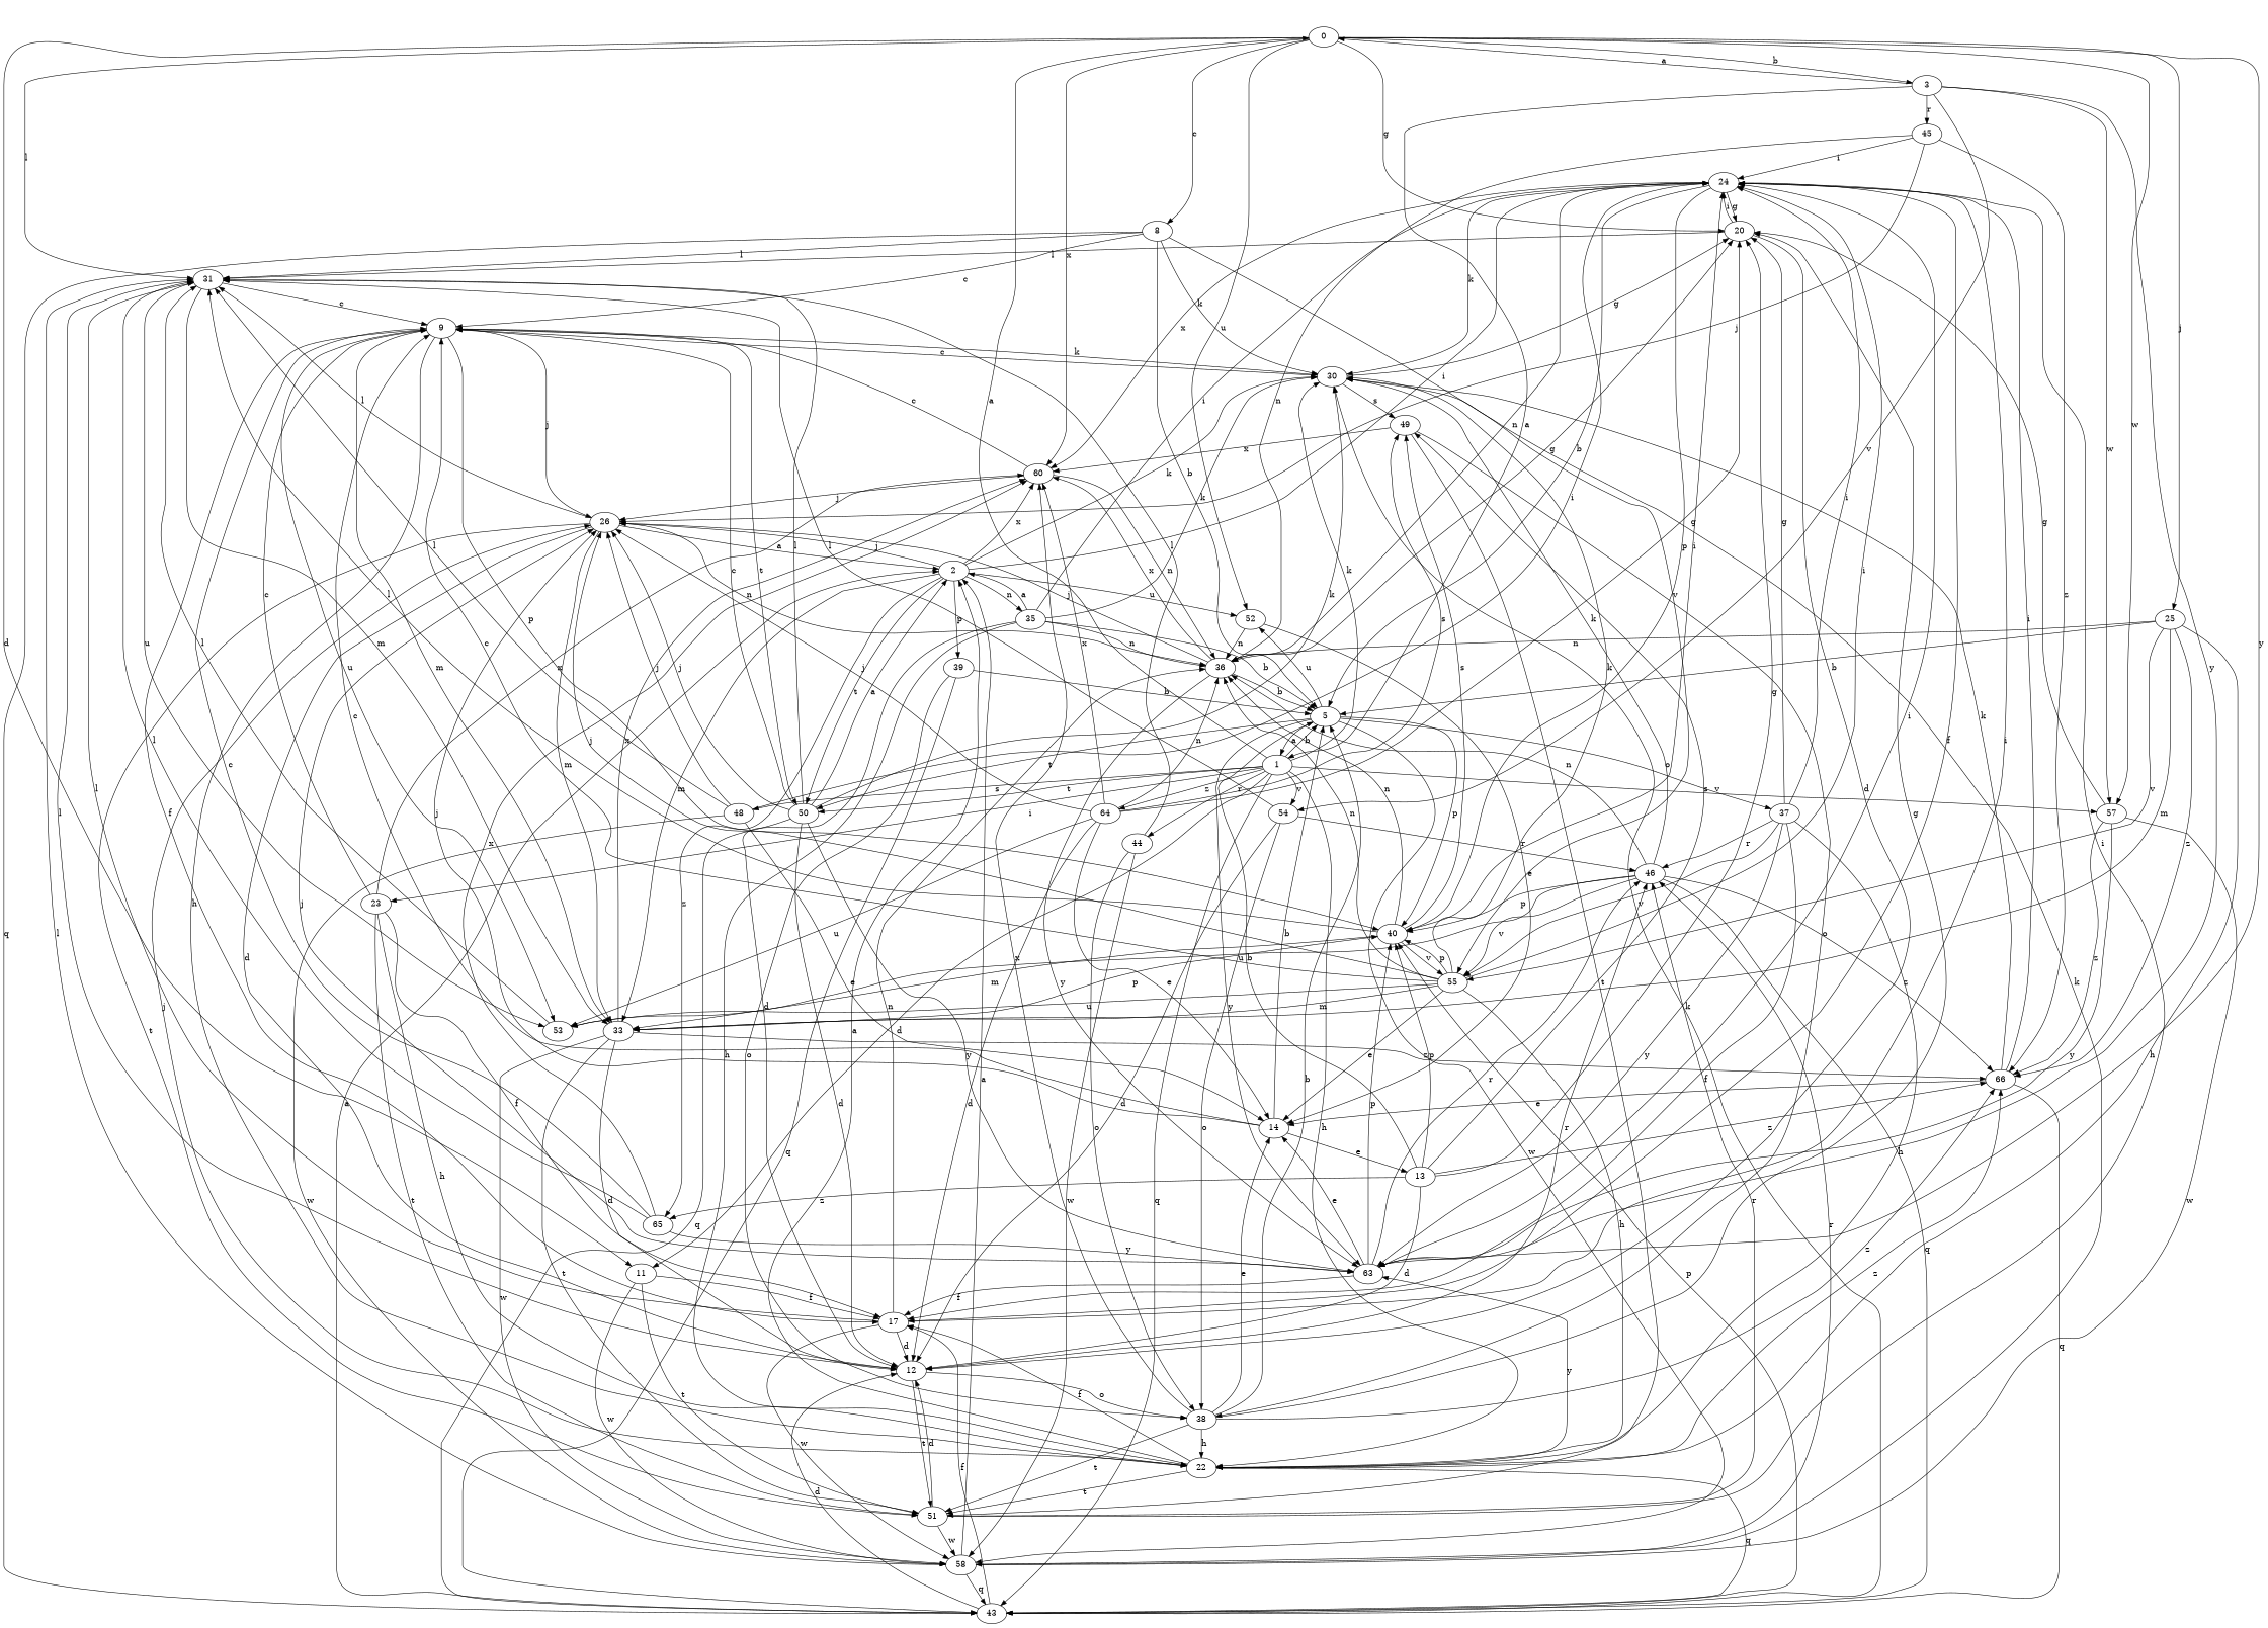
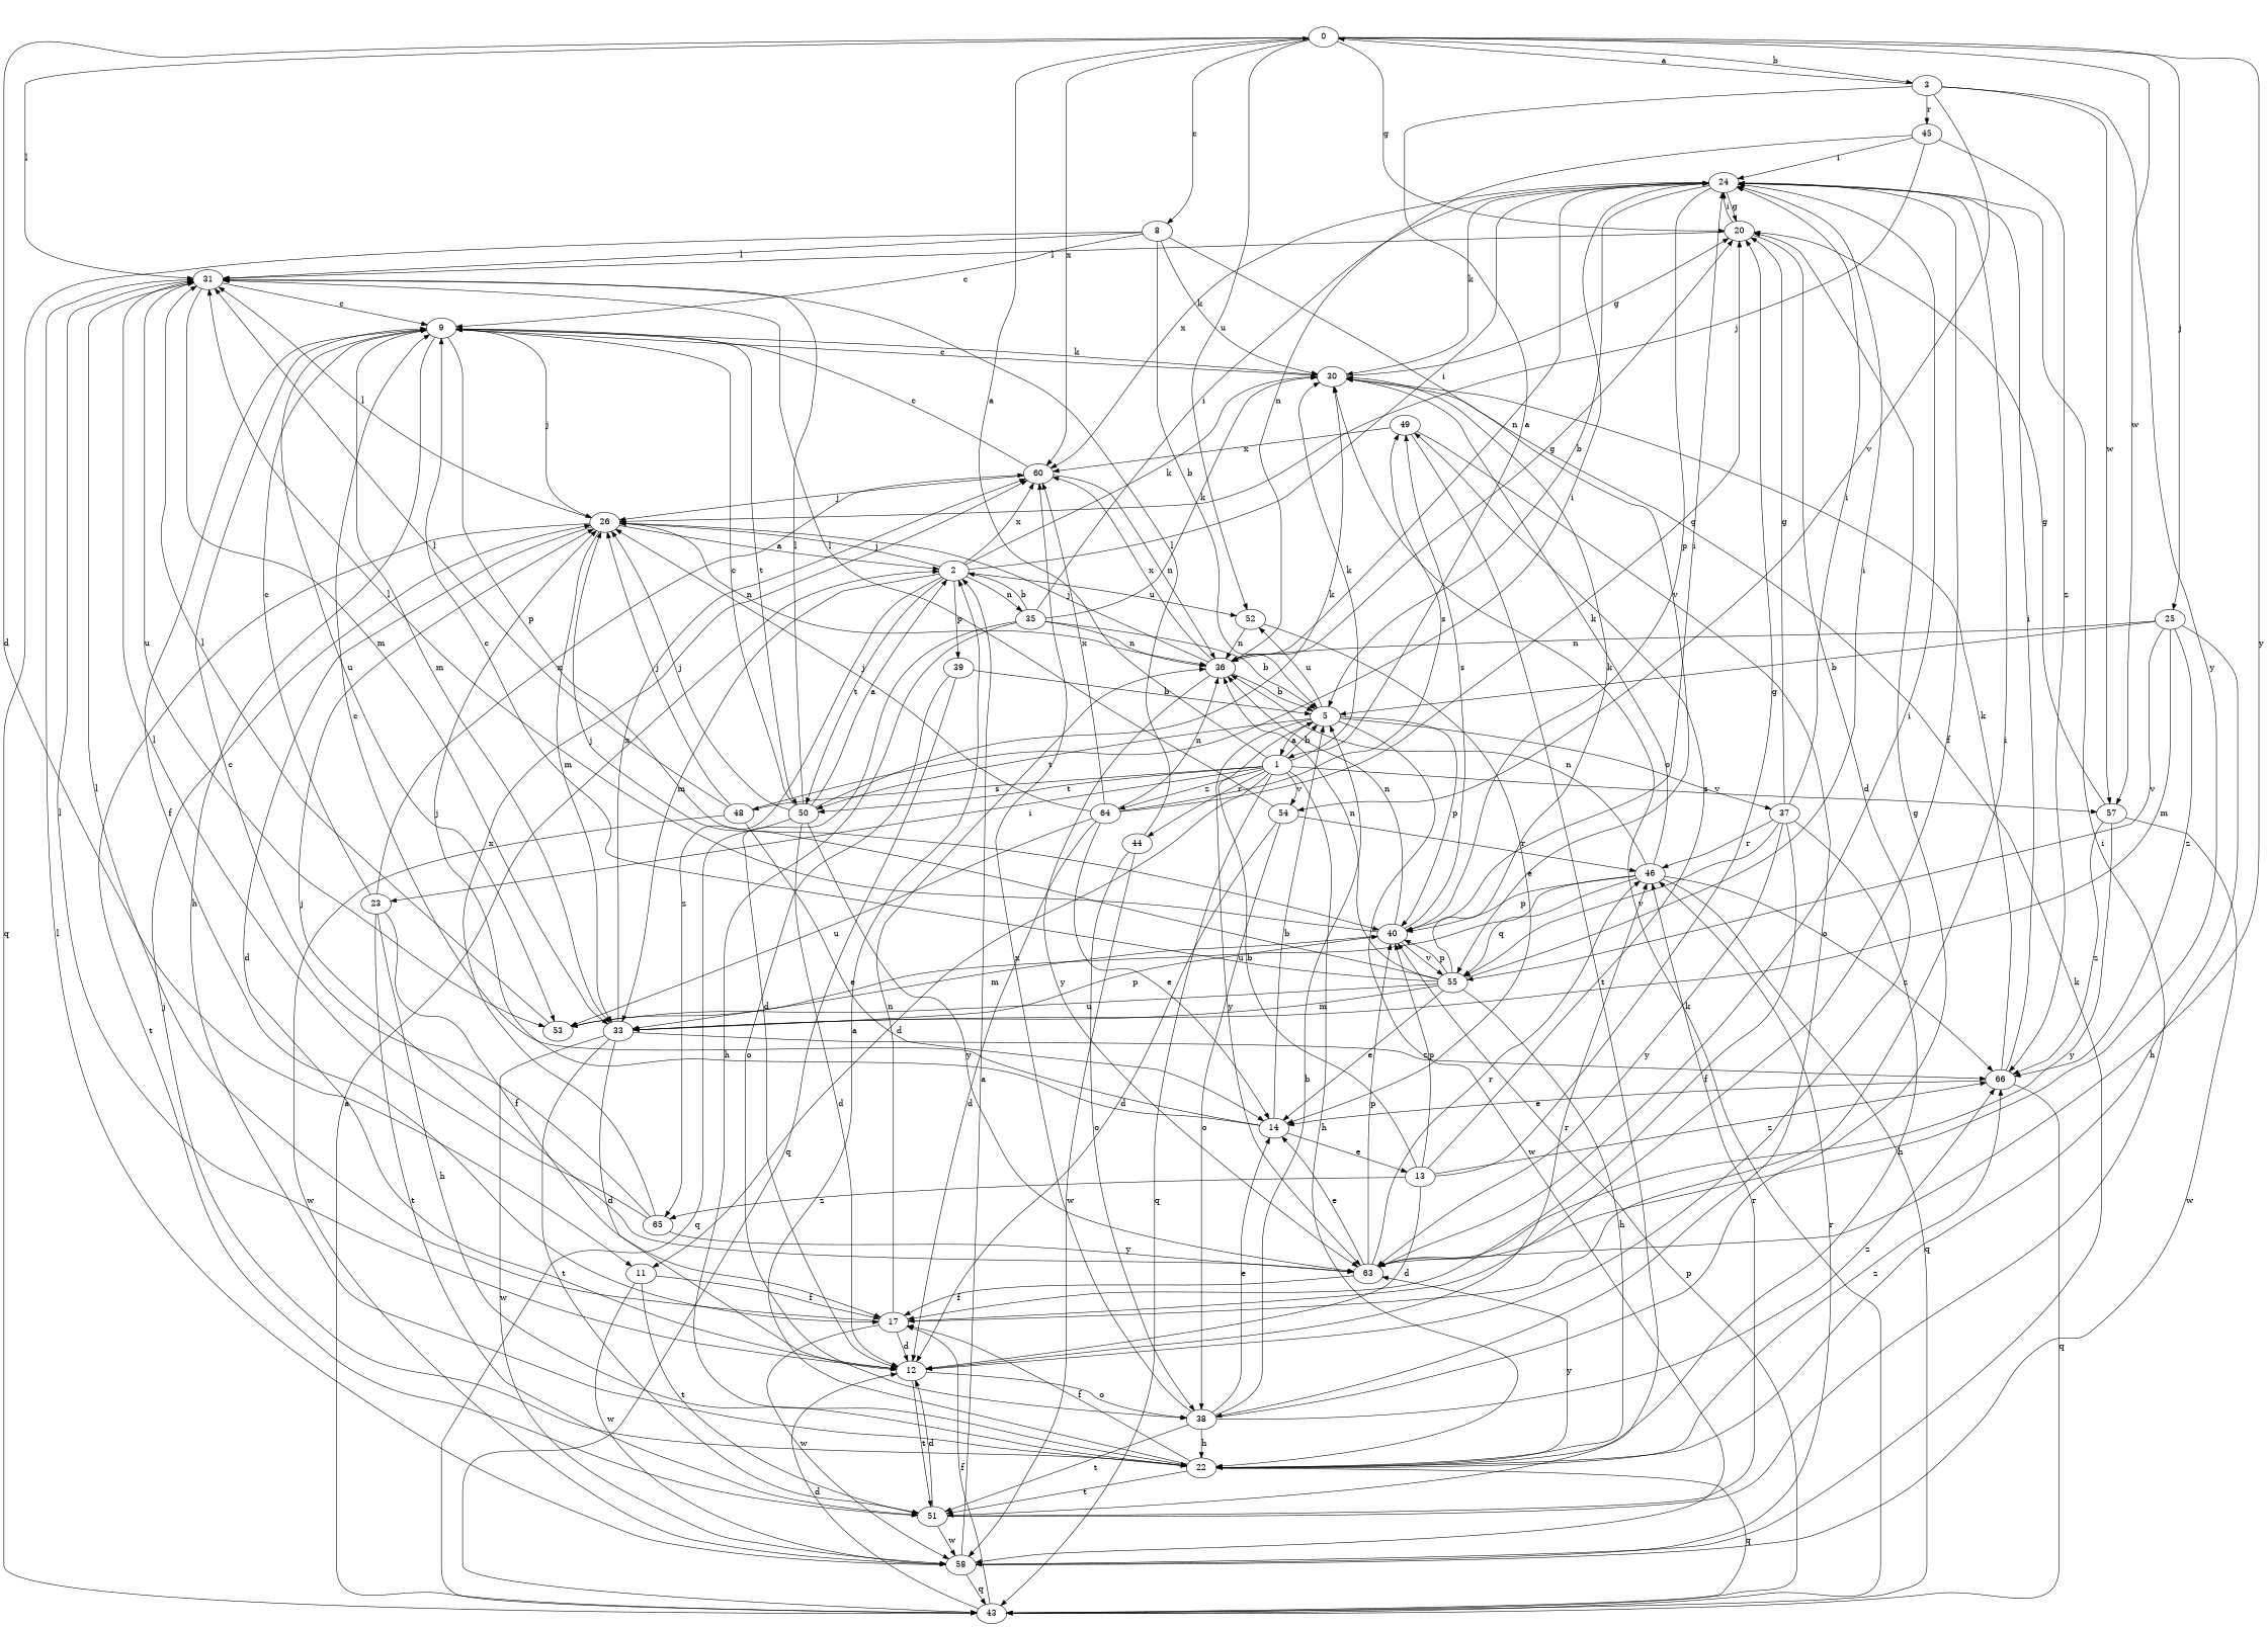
  strict digraph {
    0
    3
    8
    11
    20
    25
    31
    52
    57
    60
    63
    1
    54
    45
    5
    30
    43
    9
    55
    58
    17
    51
    24
    12
    22
    33
    66
    36
    53
    14
    26
    40
    46
    23
    44
    48
    50
    64
    37
    2
    49
    38
    35
    39
    65
    13
    0 -> 3 [label=b]
    0 -> 8 [label=c]
    0 -> 11 [label=d]
    0 -> 20 [label=g]
    0 -> 25 [label=j]
    0 -> 31 [label=l]
    0 -> 52 [label=u]
    0 -> 57 [label=w]
    0 -> 60 [label=x]
    0 -> 63 [label=y]
    3 -> 0 [label=a]
    3 -> 57 [label=w]
    3 -> 63 [label=y]
    3 -> 1 [label=a]
    3 -> 54 [label=v]
    3 -> 45 [label=r]
    8 -> 31 [label=l]
    8 -> 5 [label=b]
    8 -> 30 [label=k]
    8 -> 43 [label=q]
    8 -> 9 [label=c]
    8 -> 55 [label=v]
    11 -> 58 [label=w]
    11 -> 17 [label=f]
    11 -> 51 [label=t]
    20 -> 31 [label=l]
    20 -> 24 [label=i]
    20 -> 12 [label=d]
    25 -> 5 [label=b]
    25 -> 55 [label=v]
    25 -> 22 [label=h]
    25 -> 33 [label=m]
    25 -> 66 [label=z]
    25 -> 36 [label=n]
    31 -> 9 [label=c]
    31 -> 33 [label=m]
    31 -> 53 [label=u]
    52 -> 36 [label=n]
    52 -> 14 [label=e]
    57 -> 20 [label=g]
    57 -> 63 [label=y]
    57 -> 58 [label=w]
    57 -> 66 [label=z]
    60 -> 9 [label=c]
    60 -> 36 [label=n]
    60 -> 26 [label=j]
    63 -> 17 [label=f]
    63 -> 24 [label=i]
    63 -> 14 [label=e]
    63 -> 26 [label=j]
    63 -> 40 [label=p]
    63 -> 46 [label=r]
    1 -> 0 [label=a]
    1 -> 11 [label=d]
    1 -> 57 [label=v]
    1 -> 54 [label=v]
    1 -> 5 [label=b]
    1 -> 30 [label=k]
    1 -> 43 [label=q]
    1 -> 22 [label=h]
    1 -> 23 [label=i]
    1 -> 44 [label=r]
    1 -> 48 [label=s]
    1 -> 50 [label=t]
    1 -> 64 [label=z]
    54 -> 31 [label=l]
    54 -> 12 [label=d]
    54 -> 46 [label=r]
    54 -> 38 [label=o]
    45 -> 24 [label=i]
    45 -> 66 [label=z]
    45 -> 36 [label=n]
    45 -> 26 [label=j]
    5 -> 52 [label=u]
    5 -> 63 [label=y]
    5 -> 1 [label=a]
    5 -> 58 [label=w]
    5 -> 40 [label=p]
    5 -> 50 [label=t]
    5 -> 37 [label=o]
    30 -> 20 [label=g]
    30 -> 9 [label=c]
-   30 -> 49 [label=s]
    43 -> 30 [label=k]
    43 -> 17 [label=f]
    43 -> 12 [label=d]
    43 -> 40 [label=p]
    43 -> 2 [label=a]
    9 -> 30 [label=k]
    9 -> 17 [label=f]
    9 -> 22 [label=h]
    9 -> 33 [label=m]
    9 -> 53 [label=u]
    9 -> 26 [label=j]
    9 -> 40 [label=p]
    9 -> 50 [label=t]
    55 -> 30 [label=k]
    55 -> 9 [label=c]
    55 -> 24 [label=i]
    55 -> 22 [label=h]
    55 -> 33 [label=m]
    55 -> 36 [label=n]
    55 -> 53 [label=u]
    55 -> 14 [label=e]
    55 -> 26 [label=j]
    55 -> 40 [label=p]
    58 -> 31 [label=l]
    58 -> 30 [label=k]
    58 -> 43 [label=q]
    58 -> 46 [label=r]
    58 -> 2 [label=a]
    17 -> 31 [label=l]
    17 -> 58 [label=w]
    17 -> 24 [label=i]
    17 -> 12 [label=d]
    17 -> 36 [label=n]
    51 -> 58 [label=w]
    51 -> 24 [label=i]
    51 -> 12 [label=d]
    51 -> 46 [label=r]
    24 -> 20 [label=g]
    24 -> 60 [label=x]
    24 -> 5 [label=b]
    24 -> 30 [label=k]
    24 -> 17 [label=f]
    24 -> 36 [label=n]
    24 -> 40 [label=p]
    12 -> 31 [label=l]
    12 -> 51 [label=t]
    12 -> 46 [label=r]
    12 -> 38 [label=o]
    22 -> 63 [label=y]
    22 -> 43 [label=q]
    22 -> 17 [label=f]
    22 -> 51 [label=t]
    22 -> 66 [label=z]
    22 -> 26 [label=j]
    22 -> 2 [label=a]
    33 -> 60 [label=x]
    33 -> 58 [label=w]
    33 -> 51 [label=t]
    33 -> 12 [label=d]
    33 -> 66 [label=z]
    33 -> 40 [label=p]
    66 -> 30 [label=k]
    66 -> 43 [label=q]
    66 -> 24 [label=i]
    66 -> 14 [label=e]
    36 -> 20 [label=g]
    36 -> 60 [label=x]
    36 -> 63 [label=y]
    36 -> 5 [label=b]
    36 -> 26 [label=j]
    53 -> 31 [label=l]
    14 -> 5 [label=b]
    14 -> 9 [label=c]
    14 -> 26 [label=j]
    14 -> 13 [label=e]
    26 -> 31 [label=l]
    26 -> 51 [label=t]
    26 -> 12 [label=d]
    26 -> 33 [label=m]
    26 -> 36 [label=n]
    26 -> 2 [label=a]
    40 -> 31 [label=l]
    40 -> 55 [label=v]
    40 -> 24 [label=i]
    40 -> 33 [label=m]
    40 -> 36 [label=n]
    40 -> 49 [label=s]
    46 -> 30 [label=k]
    46 -> 43 [label=q]
-   46 -> 55 [label=v]
+   46 -> 55 [label=q]
    46 -> 66 [label=z]
    46 -> 36 [label=n]
    46 -> 53 [label=u]
    46 -> 40 [label=p]
    23 -> 60 [label=x]
    23 -> 9 [label=c]
    23 -> 17 [label=f]
    23 -> 51 [label=t]
    23 -> 22 [label=h]
    44 -> 31 [label=l]
    44 -> 58 [label=w]
    44 -> 38 [label=o]
    48 -> 31 [label=l]
    48 -> 58 [label=w]
    48 -> 24 [label=i]
    48 -> 14 [label=e]
    48 -> 26 [label=j]
    50 -> 31 [label=l]
    50 -> 63 [label=y]
    50 -> 30 [label=k]
    50 -> 43 [label=q]
    50 -> 9 [label=c]
    50 -> 12 [label=d]
    50 -> 26 [label=j]
    50 -> 2 [label=a]
    64 -> 20 [label=g]
    64 -> 60 [label=x]
    64 -> 12 [label=d]
    64 -> 36 [label=n]
    64 -> 53 [label=u]
    64 -> 14 [label=e]
    64 -> 26 [label=j]
    64 -> 49 [label=s]
    37 -> 20 [label=g]
    37 -> 63 [label=y]
    37 -> 55 [label=v]
    37 -> 17 [label=f]
    37 -> 24 [label=i]
    37 -> 22 [label=h]
    37 -> 46 [label=r]
    2 -> 52 [label=u]
    2 -> 60 [label=x]
    2 -> 30 [label=k]
    2 -> 24 [label=i]
    2 -> 33 [label=m]
    2 -> 26 [label=j]
    2 -> 50 [label=t]
    2 -> 35 [label=n]
    2 -> 39 [label=p]
    2 -> 65 [label=z]
    49 -> 60 [label=x]
    49 -> 51 [label=t]
    49 -> 38 [label=o]
    38 -> 20 [label=g]
    38 -> 60 [label=x]
    38 -> 5 [label=b]
    38 -> 51 [label=t]
    38 -> 22 [label=h]
    38 -> 66 [label=z]
    38 -> 14 [label=e]
    35 -> 5 [label=b]
    35 -> 30 [label=k]
    35 -> 24 [label=i]
    35 -> 12 [label=d]
    35 -> 22 [label=h]
    35 -> 36 [label=n]
-   35 -> 2 [label=a]
+   35 -> 2 [label=b]
    39 -> 5 [label=b]
    39 -> 43 [label=q]
    39 -> 38 [label=o]
    65 -> 31 [label=l]
    65 -> 60 [label=x]
    65 -> 63 [label=y]
    65 -> 9 [label=c]
    13 -> 20 [label=g]
    13 -> 5 [label=b]
    13 -> 12 [label=d]
    13 -> 66 [label=z]
    13 -> 40 [label=p]
    13 -> 49 [label=s]
    13 -> 65 [label=z]
  }
